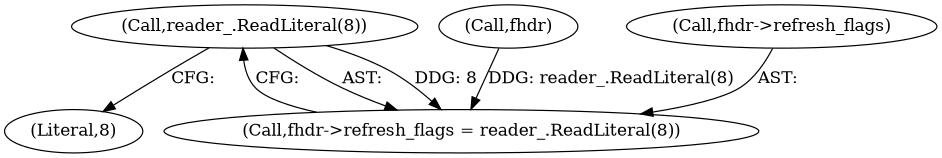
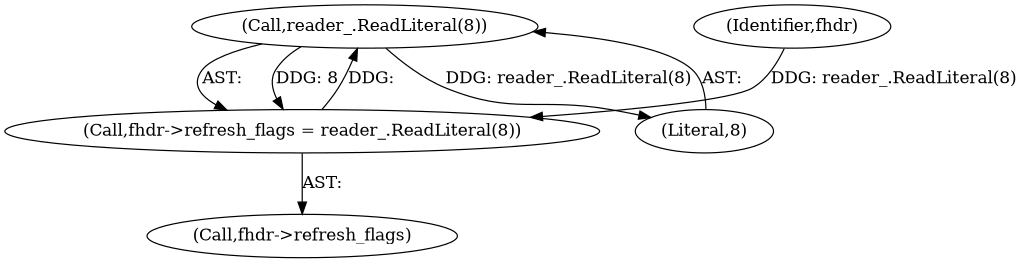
  digraph {
    n1 [label="(Call,reader_.ReadLiteral(8))"]
    n2 [label="(Call,fhdr->refresh_flags = reader_.ReadLiteral(8))"]
    n3 [label="(Literal,8)"]
-   n4 [label="(Call,fhdr)"]
+   n4 [label="(Identifier,fhdr)"]
    n5 [label="(Call,fhdr->refresh_flags)"]
    n1 -> n2 [label="AST: "]
    n1 -> n2 [label="DDG: 8"]
-   n1 -> n3 [label="CFG: "]
-   n2 -> n1 [label="CFG: "]
+   n1 -> n3 [label="DDG: reader_.ReadLiteral(8)"]
+   n2 -> n1 [label="DDG: "]
+   n3 -> n1 [label="AST: "]
    n4 -> n2 [label="DDG: reader_.ReadLiteral(8)"]
-   n5 -> n2 [label="AST: "]
+   n2 -> n5 [label="AST: "]
  }
